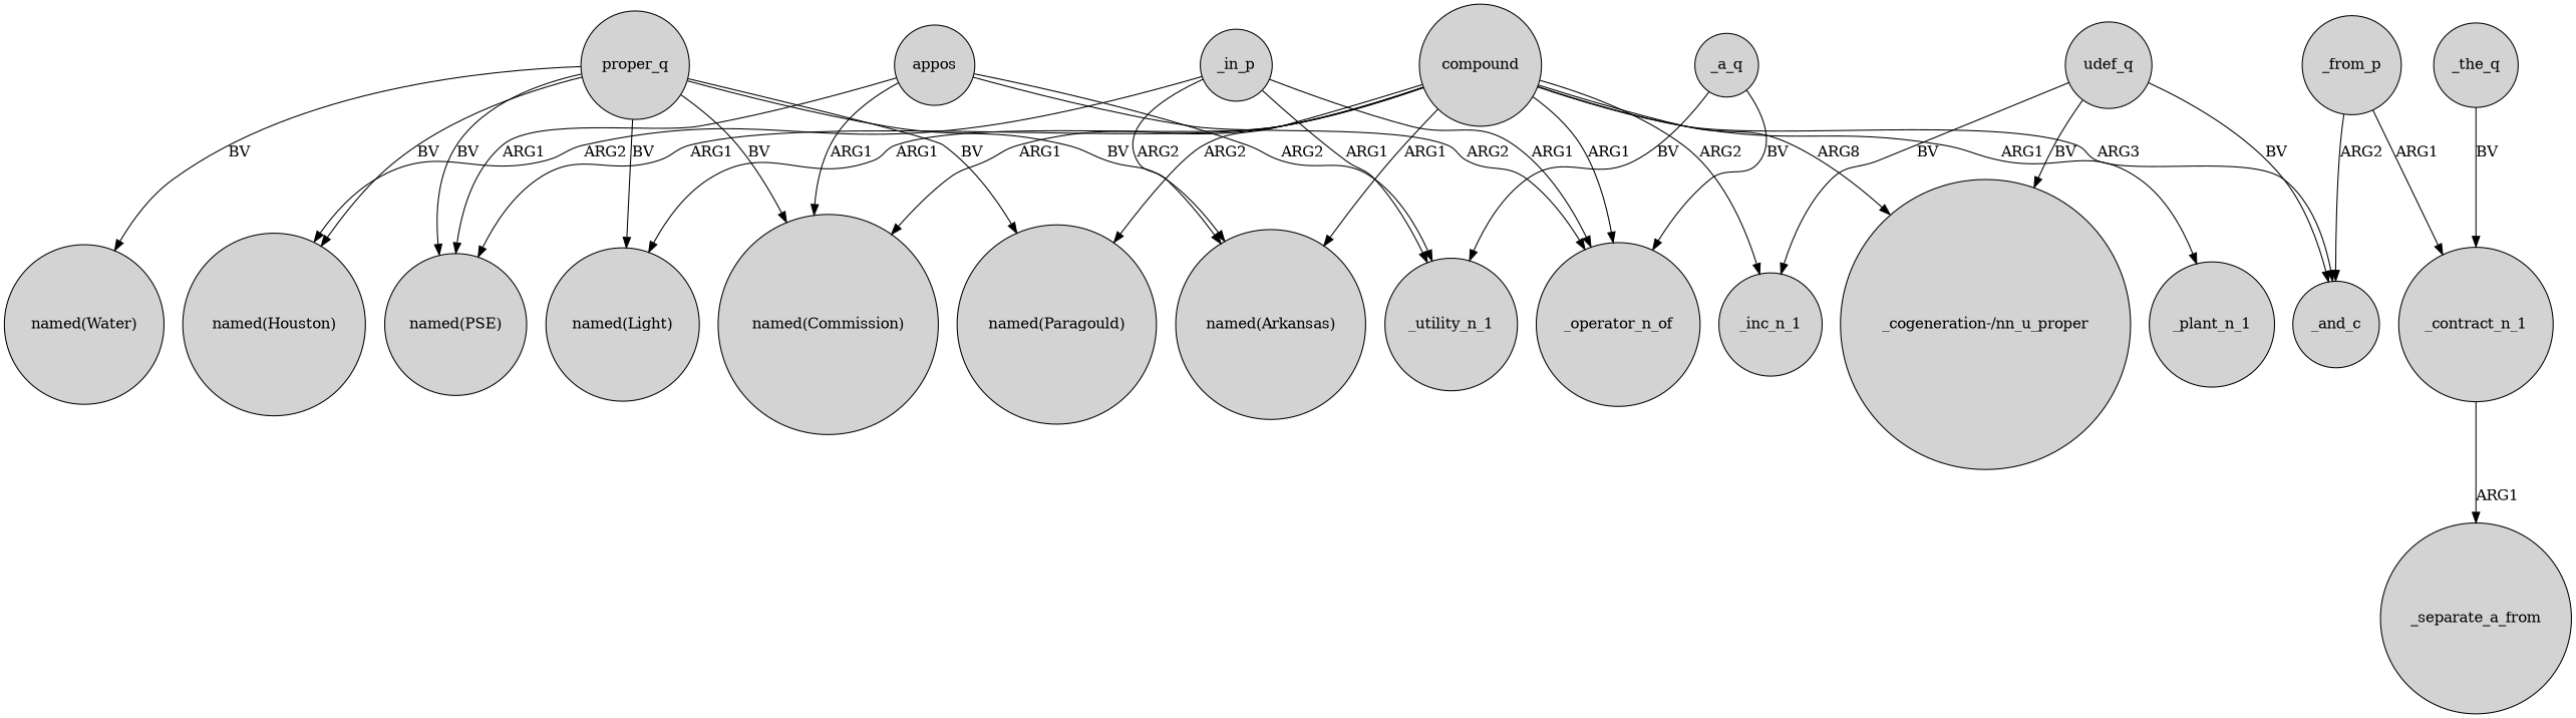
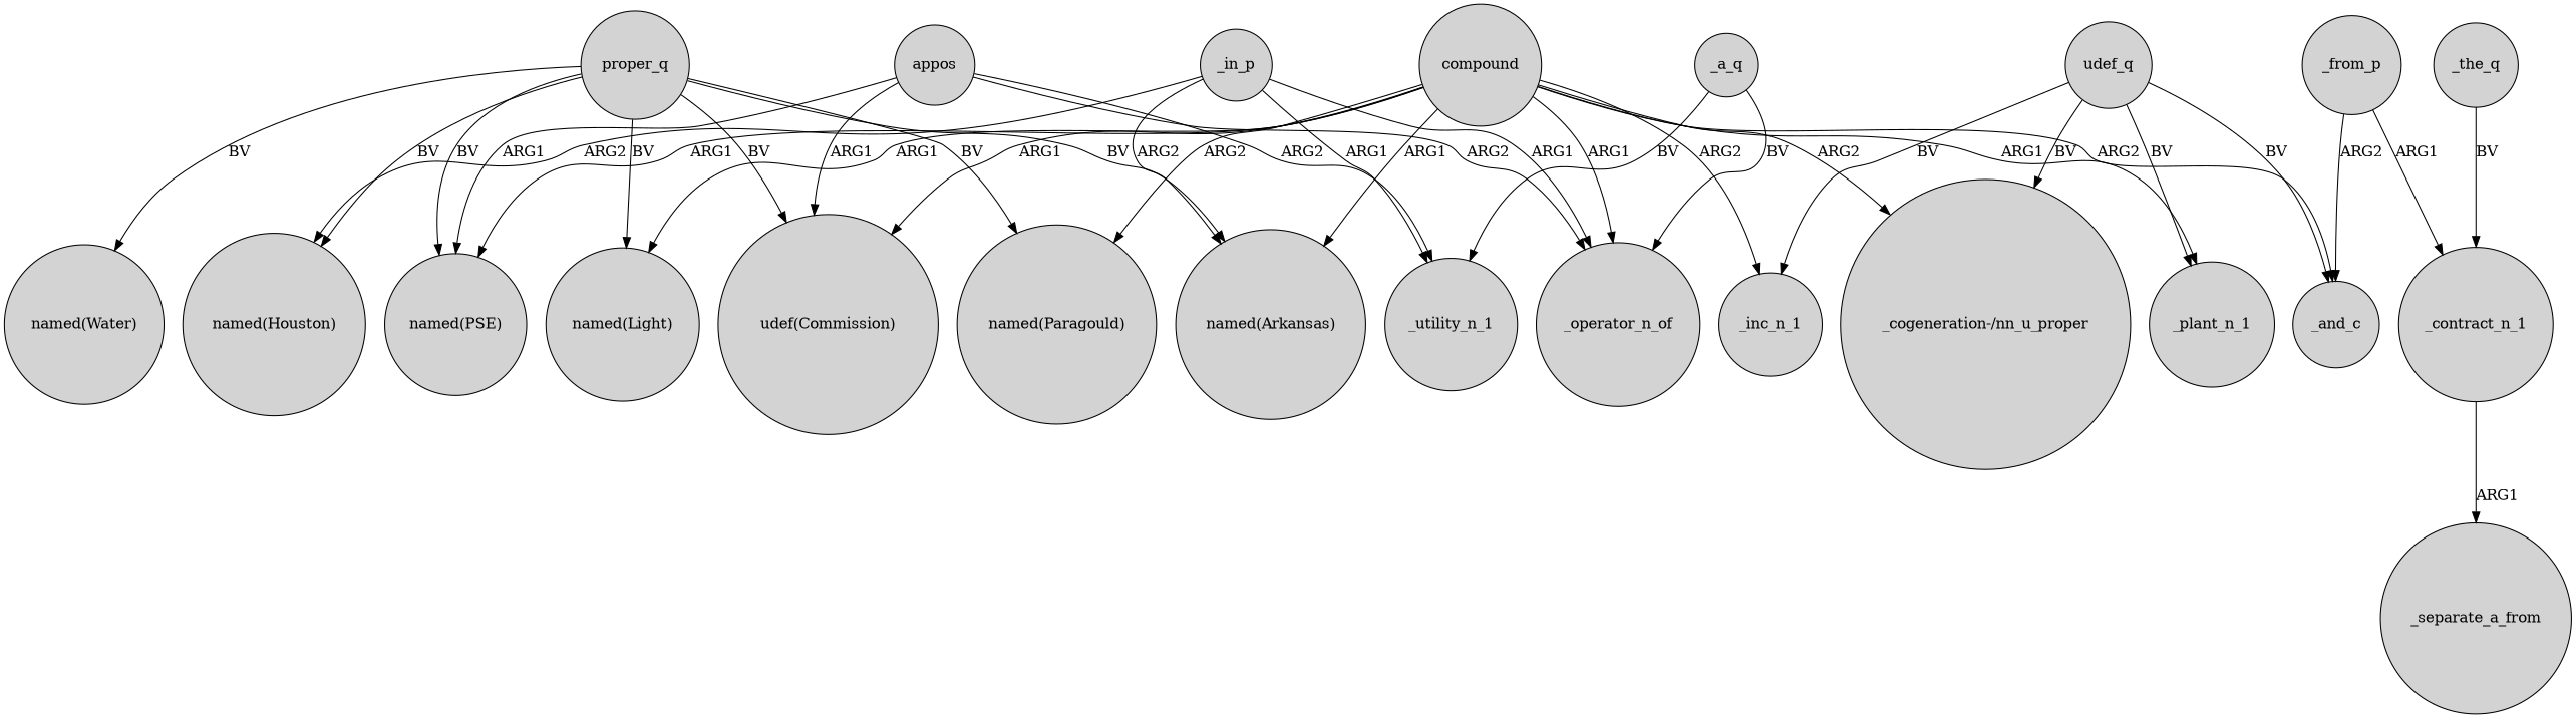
  digraph {
    node [shape=circle style=filled]
    proper_q
    "named(Water)"
-   "named(Commission)"
+   "named(Commission)" [label="udef(Commission)"]
    "named(Light)"
    "named(Houston)"
    "named(PSE)"
    "named(Arkansas)"
    "named(Paragould)"
    udef_q
    _inc_n_1
    n11 [label="_cogeneration-/nn_u_proper"]
    _plant_n_1
    _and_c
    compound
    _operator_n_of
    _in_p
    _utility_n_1
    _a_q
    _contract_n_1
    _separate_a_from
    _the_q
    appos
    _from_p
    proper_q -> "named(Water)" [label=BV]
    proper_q -> "named(Commission)" [label=BV]
    proper_q -> "named(Light)" [label=BV]
    proper_q -> "named(Houston)" [label=BV]
    proper_q -> "named(PSE)" [label=BV]
    proper_q -> "named(Arkansas)" [label=BV]
    proper_q -> "named(Paragould)" [label=BV]
    udef_q -> _inc_n_1 [label=BV]
    udef_q -> n11 [label=BV]
+   udef_q -> _plant_n_1 [label=BV]
    udef_q -> _and_c [label=BV]
    compound -> "named(Commission)" [label=ARG1]
    compound -> "named(Light)" [label=ARG1]
    compound -> "named(PSE)" [label=ARG1]
    compound -> "named(Arkansas)" [label=ARG1]
    compound -> "named(Paragould)" [label=ARG2]
    compound -> _inc_n_1 [label=ARG2]
-   compound -> n11 [label=ARG8]
+   compound -> n11 [label=ARG2]
    compound -> _plant_n_1 [label=ARG1]
-   compound -> _and_c [label=ARG3]
+   compound -> _and_c [label=ARG2]
    compound -> _operator_n_of [label=ARG1]
    _in_p -> "named(Houston)" [label=ARG2]
    _in_p -> "named(Arkansas)" [label=ARG2]
    _in_p -> _operator_n_of [label=ARG1]
    _in_p -> _utility_n_1 [label=ARG1]
    _a_q -> _operator_n_of [label=BV]
    _a_q -> _utility_n_1 [label=BV]
    _contract_n_1 -> _separate_a_from [label=ARG1]
    _the_q -> _contract_n_1 [label=BV]
    appos -> "named(Commission)" [label=ARG1]
    appos -> "named(PSE)" [label=ARG1]
    appos -> _operator_n_of [label=ARG2]
    appos -> _utility_n_1 [label=ARG2]
    _from_p -> _and_c [label=ARG2]
    _from_p -> _contract_n_1 [label=ARG1]
  }
